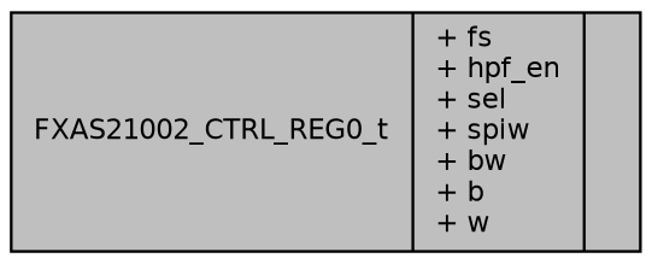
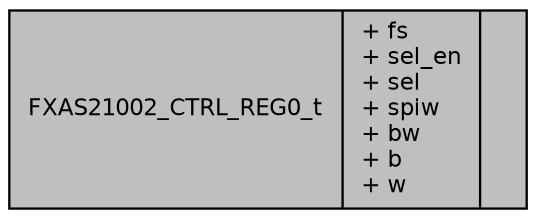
  digraph {
    rankdir=LR
-   n1 [color=black fillcolor=grey75 fontcolor=black fontname=Helvetica fontsize=10 height=0.2 label="{FXAS21002_CTRL_REG0_t\n|+ fs\l+ hpf_en\l+ sel\l+ spiw\l+ bw\l+ b\l+ w\l|}" shape=record style=filled width=0.4]
+   n1 [color=black fillcolor=grey75 fontcolor=black fontname=Helvetica fontsize=10 height=0.2 label="{FXAS21002_CTRL_REG0_t\n|+ fs\l+ sel_en\l+ sel\l+ spiw\l+ bw\l+ b\l+ w\l|}" shape=record style=filled width=0.4]
  }
